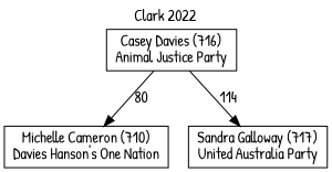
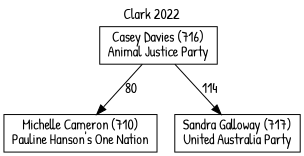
  digraph {
    fontname="Patrick Hand"
    label="Clark 2022"
    labelloc=t
    mclimit=2
    node [fontname="Patrick Hand" shape=box]
    edge [fontname="Patrick Hand"]
-   n1 [label="Michelle Cameron (710)\nDavies Hanson's One Nation"]
+   n1 [label="Michelle Cameron (710)\nPauline Hanson's One Nation"]
    n2 [label="Sandra Galloway (717)\nUnited Australia Party"]
    n3 [label="Casey Davies (716)\nAnimal Justice Party"]
    n3 -> n1 [label=80]
    n3 -> n2 [label=114]
  }
